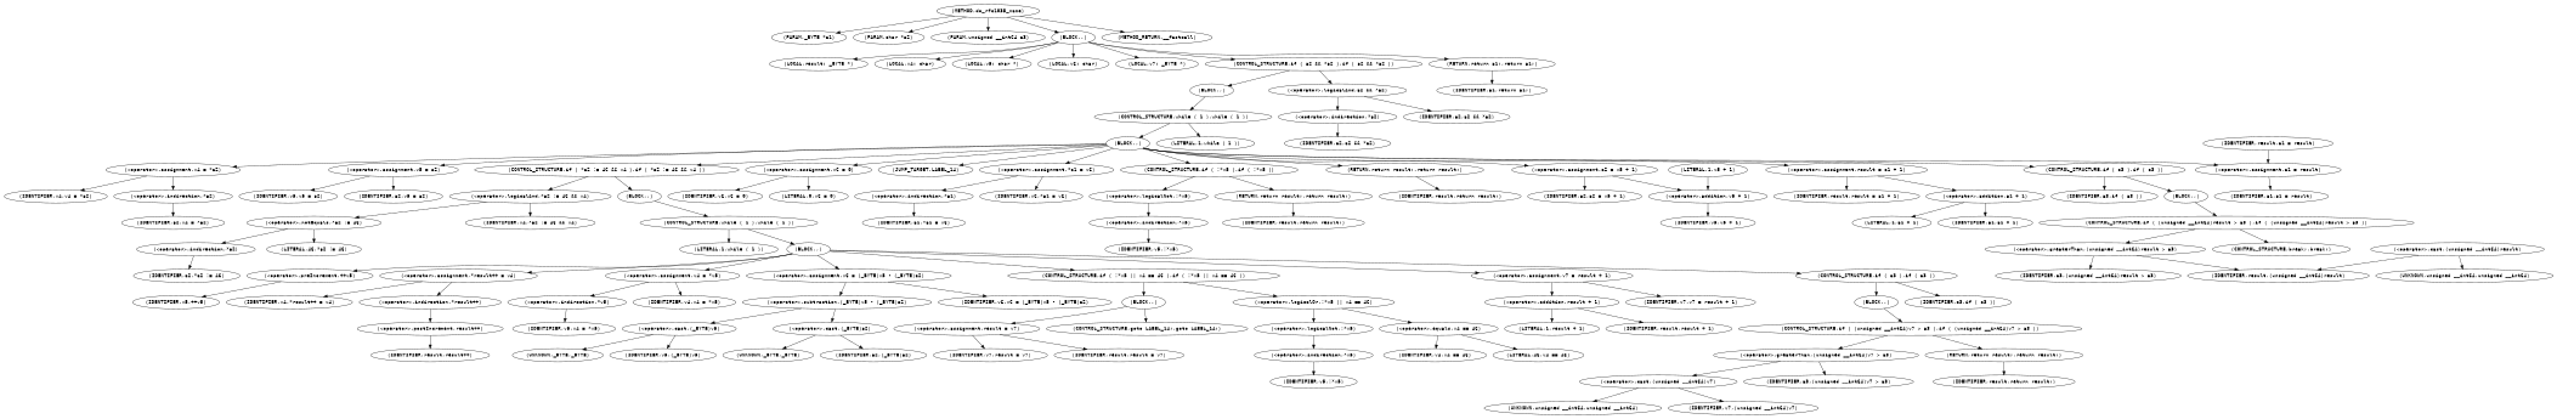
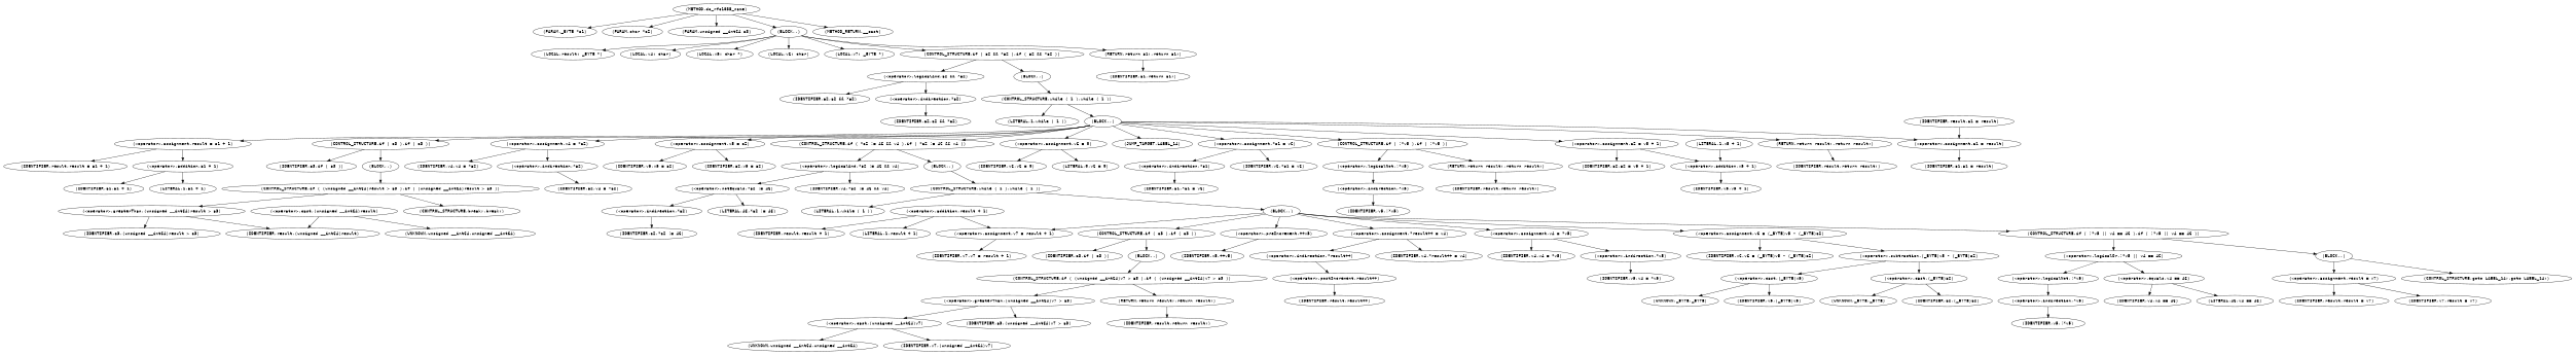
  digraph {
    fontname="DejaVu Sans Mono"
    node [fontname="DejaVu Sans Mono"]
    edge [fontname="DejaVu Sans Mono"]
    n1 [label="(METHOD,do_rfc1035_name)"]
    n2 [label="(PARAM,_BYTE *a1)"]
    n3 [label="(PARAM,char *a2)"]
    n4 [label="(PARAM,unsigned __int64 a3)"]
    n5 [label="(BLOCK,,)"]
-   n6 [label="(METHOD_RETURN,__fastcall)"]
+   n6 [label="(METHOD_RETURN,__cast)"]
    n7 [label="(LOCAL,result: _BYTE *)"]
    n8 [label="(LOCAL,v4: char)"]
    n9 [label="(LOCAL,v5: char *)"]
    n10 [label="(LOCAL,v6: char)"]
    n11 [label="(LOCAL,v7: _BYTE *)"]
    n12 [label="(CONTROL_STRUCTURE,if ( a2 && *a2 ),if ( a2 && *a2 ))"]
    n13 [label="(RETURN,return a1;,return a1;)"]
    n14 [label="(<operator>.logicalAnd,a2 && *a2)"]
    n15 [label="(BLOCK,,)"]
    n16 [label="(IDENTIFIER,a1,return a1;)"]
    n17 [label="(IDENTIFIER,a2,a2 && *a2)"]
    n18 [label="(<operator>.indirection,*a2)"]
    n19 [label="(CONTROL_STRUCTURE,while ( 1 ),while ( 1 ))"]
    n20 [label="(IDENTIFIER,a2,a2 && *a2)"]
    n21 [label="(LITERAL,1,while ( 1 ))"]
    n22 [label="(BLOCK,,)"]
    n23 [label="(<operator>.assignment,result = a1 + 1)"]
    n24 [label="(CONTROL_STRUCTURE,if ( a3 ),if ( a3 ))"]
    n25 [label="(<operator>.assignment,v4 = *a2)"]
    n26 [label="(<operator>.assignment,v5 = a2)"]
    n27 [label="(CONTROL_STRUCTURE,if ( *a2 != 46 && v4 ),if ( *a2 != 46 && v4 ))"]
    n28 [label="(<operator>.assignment,v6 = 0)"]
    n29 [label="(JUMP_TARGET,LABEL_14)"]
    n30 [label="(<operator>.assignment,*a1 = v6)"]
    n31 [label="(CONTROL_STRUCTURE,if ( !*v5 ),if ( !*v5 ))"]
    n32 [label="(<operator>.assignment,a2 = v5 + 1)"]
    n33 [label="(RETURN,return result;,return result;)"]
    n34 [label="(<operator>.assignment,a1 = result)"]
    n35 [label="(IDENTIFIER,result,result = a1 + 1)"]
    n36 [label="(<operator>.addition,a1 + 1)"]
    n37 [label="(IDENTIFIER,a3,if ( a3 ))"]
    n38 [label="(BLOCK,,)"]
    n39 [label="(IDENTIFIER,v4,v4 = *a2)"]
    n40 [label="(<operator>.indirection,*a2)"]
    n41 [label="(IDENTIFIER,v5,v5 = a2)"]
    n42 [label="(IDENTIFIER,a2,v5 = a2)"]
    n43 [label="(<operator>.logicalAnd,*a2 != 46 && v4)"]
    n44 [label="(BLOCK,,)"]
    n45 [label="(IDENTIFIER,v6,v6 = 0)"]
    n46 [label="(LITERAL,0,v6 = 0)"]
    n47 [label="(<operator>.indirection,*a1)"]
    n48 [label="(IDENTIFIER,v6,*a1 = v6)"]
    n49 [label="(<operator>.logicalNot,!*v5)"]
    n50 [label="(RETURN,return result;,return result;)"]
    n51 [label="(IDENTIFIER,a2,a2 = v5 + 1)"]
    n52 [label="(<operator>.addition,v5 + 1)"]
    n53 [label="(IDENTIFIER,result,return result;)"]
    n54 [label="(IDENTIFIER,a1,a1 = result)"]
    n55 [label="(IDENTIFIER,a1,a1 + 1)"]
    n56 [label="(LITERAL,1,a1 + 1)"]
    n57 [label="(CONTROL_STRUCTURE,if ( (unsigned __int64)result > a3 ),if ( (unsigned __int64)result > a3 ))"]
    n58 [label="(<operator>.greaterThan,(unsigned __int64)result > a3)"]
    n59 [label="(CONTROL_STRUCTURE,break;,break;)"]
    n60 [label="(IDENTIFIER,a3,(unsigned __int64)result > a3)"]
    n61 [label="(IDENTIFIER,result,(unsigned __int64)result)"]
    n62 [label="(<operator>.cast,(unsigned __int64)result)"]
    n63 [label="(UNKNOWN,unsigned __int64,unsigned __int64)"]
    n64 [label="(IDENTIFIER,a2,v4 = *a2)"]
    n65 [label="(<operator>.notEquals,*a2 != 46)"]
    n66 [label="(IDENTIFIER,v4,*a2 != 46 && v4)"]
    n67 [label="(CONTROL_STRUCTURE,while ( 1 ),while ( 1 ))"]
    n68 [label="(<operator>.indirection,*a2)"]
    n69 [label="(LITERAL,46,*a2 != 46)"]
    n70 [label="(IDENTIFIER,a2,*a2 != 46)"]
    n71 [label="(LITERAL,1,while ( 1 ))"]
    n72 [label="(BLOCK,,)"]
    n73 [label="(<operator>.assignment,v7 = result + 1)"]
    n74 [label="(CONTROL_STRUCTURE,if ( a3 ),if ( a3 ))"]
    n75 [label="(<operator>.preIncrement,++v5)"]
    n76 [label="(<operator>.assignment,*result++ = v4)"]
    n77 [label="(<operator>.assignment,v4 = *v5)"]
    n78 [label="(<operator>.assignment,v6 = (_BYTE)v5 - (_BYTE)a2)"]
    n79 [label="(CONTROL_STRUCTURE,if ( !*v5 || v4 == 46 ),if ( !*v5 || v4 == 46 ))"]
    n80 [label="(IDENTIFIER,v7,v7 = result + 1)"]
    n81 [label="(<operator>.addition,result + 1)"]
    n82 [label="(IDENTIFIER,a3,if ( a3 ))"]
    n83 [label="(BLOCK,,)"]
    n84 [label="(IDENTIFIER,v5,++v5)"]
    n85 [label="(<operator>.indirection,*result++)"]
    n86 [label="(IDENTIFIER,v4,*result++ = v4)"]
    n87 [label="(IDENTIFIER,v4,v4 = *v5)"]
    n88 [label="(<operator>.indirection,*v5)"]
    n89 [label="(IDENTIFIER,v6,v6 = (_BYTE)v5 - (_BYTE)a2)"]
    n90 [label="(<operator>.subtraction,(_BYTE)v5 - (_BYTE)a2)"]
    n91 [label="(<operator>.logicalOr,!*v5 || v4 == 46)"]
    n92 [label="(BLOCK,,)"]
    n93 [label="(IDENTIFIER,result,result + 1)"]
    n94 [label="(LITERAL,1,result + 1)"]
    n95 [label="(CONTROL_STRUCTURE,if ( (unsigned __int64)v7 > a3 ),if ( (unsigned __int64)v7 > a3 ))"]
    n96 [label="(<operator>.greaterThan,(unsigned __int64)v7 > a3)"]
    n97 [label="(RETURN,return result;,return result;)"]
    n98 [label="(<operator>.cast,(unsigned __int64)v7)"]
    n99 [label="(IDENTIFIER,a3,(unsigned __int64)v7 > a3)"]
    n100 [label="(IDENTIFIER,result,return result;)"]
    n101 [label="(UNKNOWN,unsigned __int64,unsigned __int64)"]
    n102 [label="(IDENTIFIER,v7,(unsigned __int64)v7)"]
    n103 [label="(<operator>.postIncrement,result++)"]
    n104 [label="(IDENTIFIER,result,result++)"]
    n105 [label="(IDENTIFIER,v5,v4 = *v5)"]
    n106 [label="(<operator>.cast,(_BYTE)v5)"]
    n107 [label="(<operator>.cast,(_BYTE)a2)"]
    n108 [label="(UNKNOWN,_BYTE,_BYTE)"]
    n109 [label="(IDENTIFIER,v5,(_BYTE)v5)"]
    n110 [label="(UNKNOWN,_BYTE,_BYTE)"]
    n111 [label="(IDENTIFIER,a2,(_BYTE)a2)"]
    n112 [label="(<operator>.logicalNot,!*v5)"]
    n113 [label="(<operator>.equals,v4 == 46)"]
    n114 [label="(<operator>.assignment,result = v7)"]
    n115 [label="(CONTROL_STRUCTURE,goto LABEL_14;,goto LABEL_14;)"]
    n116 [label="(<operator>.indirection,*v5)"]
    n117 [label="(IDENTIFIER,v4,v4 == 46)"]
    n118 [label="(LITERAL,46,v4 == 46)"]
    n119 [label="(IDENTIFIER,v5,!*v5)"]
    n120 [label="(IDENTIFIER,result,result = v7)"]
    n121 [label="(IDENTIFIER,v7,result = v7)"]
    n122 [label="(IDENTIFIER,a1,*a1 = v6)"]
    n123 [label="(<operator>.indirection,*v5)"]
    n124 [label="(IDENTIFIER,result,return result;)"]
    n125 [label="(IDENTIFIER,v5,!*v5)"]
    n126 [label="(IDENTIFIER,v5,v5 + 1)"]
    n127 [label="(LITERAL,1,v5 + 1)"]
    n128 [label="(IDENTIFIER,result,a1 = result)"]
    n1 -> n2
    n1 -> n3
    n1 -> n4
    n1 -> n5
    n1 -> n6
    n5 -> n7
    n5 -> n8
    n5 -> n9
    n5 -> n10
    n5 -> n11
    n5 -> n12
    n5 -> n13
    n12 -> n14
    n12 -> n15
    n13 -> n16
    n14 -> n17
    n14 -> n18
    n15 -> n19
    n18 -> n20
    n19 -> n21
    n19 -> n22
    n22 -> n23
    n22 -> n24
    n22 -> n25
    n22 -> n26
    n22 -> n27
    n22 -> n28
    n22 -> n29
    n22 -> n30
    n22 -> n31
    n22 -> n32
    n22 -> n33
    n22 -> n34
    n23 -> n35
    n23 -> n36
    n24 -> n37
    n24 -> n38
    n25 -> n39
    n25 -> n40
    n26 -> n41
    n26 -> n42
    n27 -> n43
    n27 -> n44
    n28 -> n45
    n28 -> n46
    n30 -> n47
    n30 -> n48
    n31 -> n49
    n31 -> n50
    n32 -> n51
    n32 -> n52
    n33 -> n53
    n34 -> n54
    n36 -> n55
    n36 -> n56
    n38 -> n57
    n40 -> n64
    n43 -> n65
    n43 -> n66
    n44 -> n67
    n47 -> n122
    n49 -> n123
    n50 -> n124
    n52 -> n126
    n57 -> n58
    n57 -> n59
    n58 -> n60
    n58 -> n61
    n62 -> n61
    n62 -> n63
    n65 -> n68
    n65 -> n69
    n67 -> n71
    n67 -> n72
    n68 -> n70
    n72 -> n73
    n72 -> n74
    n72 -> n75
    n72 -> n76
    n72 -> n77
    n72 -> n78
    n72 -> n79
    n73 -> n80
-   n73 -> n81
+   n81 -> n73
    n74 -> n82
    n74 -> n83
    n75 -> n84
    n76 -> n85
    n76 -> n86
    n77 -> n87
    n77 -> n88
    n78 -> n89
    n78 -> n90
    n79 -> n91
    n79 -> n92
    n81 -> n93
    n81 -> n94
    n83 -> n95
    n85 -> n103
    n88 -> n105
    n90 -> n106
    n90 -> n107
    n91 -> n112
    n91 -> n113
    n92 -> n114
    n92 -> n115
    n95 -> n96
    n95 -> n97
    n96 -> n98
    n96 -> n99
    n97 -> n100
    n98 -> n101
    n98 -> n102
    n103 -> n104
    n106 -> n108
    n106 -> n109
    n107 -> n110
    n107 -> n111
    n112 -> n116
    n113 -> n117
    n113 -> n118
    n114 -> n120
    n114 -> n121
    n116 -> n119
    n123 -> n125
    n127 -> n52
    n128 -> n34
  }
